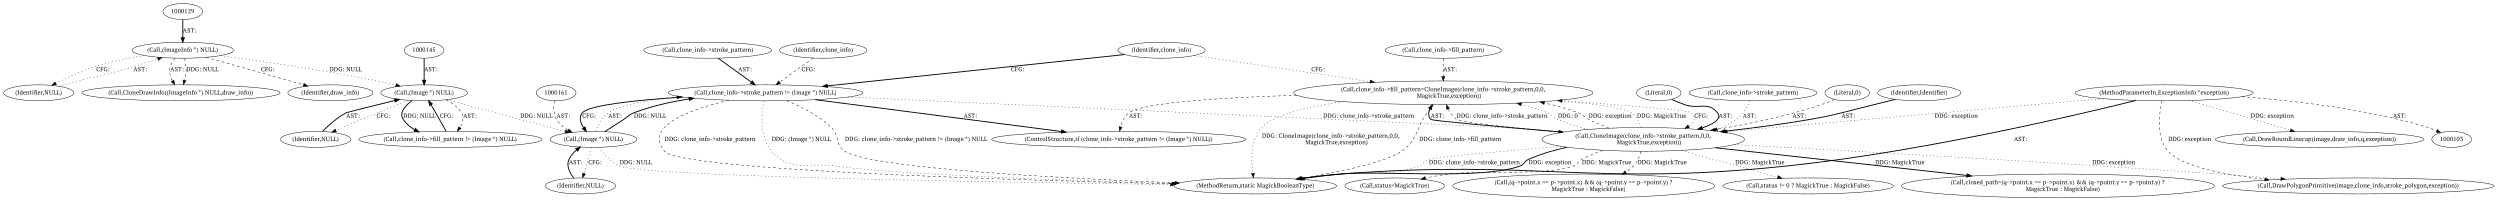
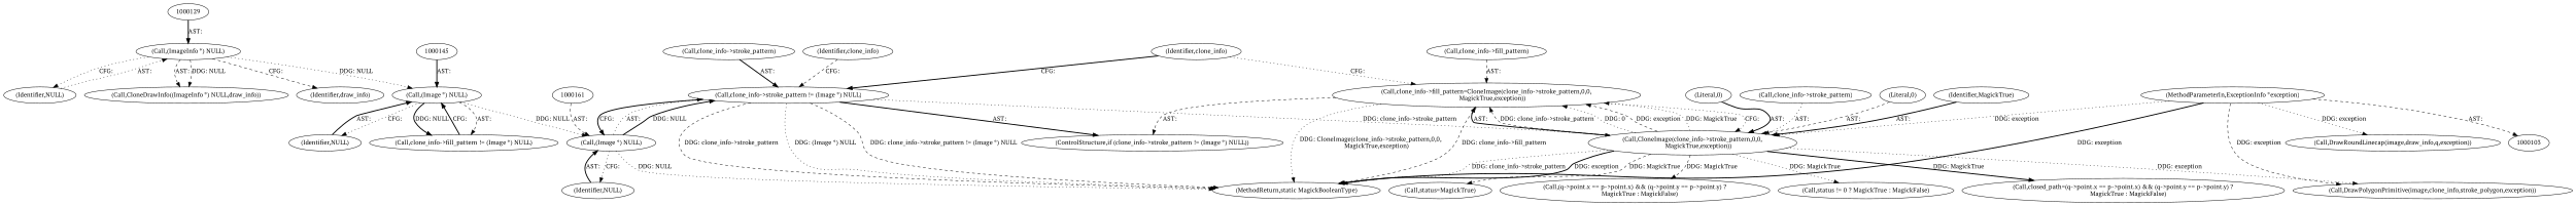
  digraph {
    fontname="PT Serif"
    node [fontname="PT Serif"]
    edge [fontname="PT Serif" style=dotted]
    n1 [label="(Call,clone_info->fill_pattern=CloneImage(clone_info->stroke_pattern,0,0,\n       MagickTrue,exception))"]
    n2 [label="(Call,CloneImage(clone_info->stroke_pattern,0,0,\n       MagickTrue,exception))"]
    n3 [label="(MethodReturn,static MagickBooleanType)"]
    n4 [label="(ControlStructure,if (clone_info->stroke_pattern != (Image *) NULL))"]
    n5 [label="(Call,DrawPolygonPrimitive(image,clone_info,stroke_polygon,exception))"]
    n6 [label="(Call,closed_path=(q->point.x == p->point.x) && (q->point.y == p->point.y) ?\n      MagickTrue : MagickFalse)"]
    n7 [label="(Call,status=MagickTrue)"]
    n8 [label="(Call,(q->point.x == p->point.x) && (q->point.y == p->point.y) ?\n      MagickTrue : MagickFalse)"]
    n9 [label="(Call,status != 0 ? MagickTrue : MagickFalse)"]
    n10 [label="(Call,clone_info->stroke_pattern != (Image *) NULL)"]
    n11 [label="(Call,(Image *) NULL)"]
    n12 [label="(Identifier,NULL)"]
    n13 [label="(Call,(Image *) NULL)"]
    n14 [label="(Identifier,NULL)"]
    n15 [label="(Call,clone_info->fill_pattern != (Image *) NULL)"]
    n16 [label="(Call,(ImageInfo *) NULL)"]
    n17 [label="(Identifier,NULL)"]
    n18 [label="(Call,CloneDrawInfo((ImageInfo *) NULL,draw_info))"]
    n19 [label="(Identifier,draw_info)"]
    n20 [label="(MethodParameterIn,ExceptionInfo *exception)"]
    n21 [label="(Call,DrawRoundLinecap(image,draw_info,q,exception))"]
    n22 [label=1000103]
    n23 [label="(Literal,0)"]
    n24 [label="(Identifier,clone_info)"]
    n25 [label="(Call,clone_info->fill_pattern)"]
    n26 [label="(Call,clone_info->stroke_pattern)"]
    n27 [label="(Identifier,clone_info)"]
    n28 [label="(Call,clone_info->stroke_pattern)"]
    n29 [label="(Literal,0)"]
-   n30 [label="(Identifier,Identifier)"]
+   n30 [label="(Identifier,MagickTrue)"]
    1000161
    1000145
    1000129
    n1 -> n2 [label="CFG: "]
    n1 -> n3 [label="DDG: clone_info->fill_pattern" style=dashed]
    n1 -> n3 [label="DDG: CloneImage(clone_info->stroke_pattern,0,0,\n       MagickTrue,exception)"]
    n1 -> n4 [label="AST: " style=dashed]
    n2 -> n1 [label="AST: " style=bold]
    n2 -> n1 [label="DDG: clone_info->stroke_pattern" style=dashed]
    n2 -> n1 [label="DDG: 0"]
    n2 -> n1 [label="DDG: exception" style=dashed]
    n2 -> n1 [label="DDG: MagickTrue"]
    n2 -> n3 [label="DDG: clone_info->stroke_pattern"]
    n2 -> n3 [label="DDG: exception" style=bold]
    n2 -> n5 [label="DDG: exception"]
    n2 -> n6 [label="DDG: MagickTrue" style=bold]
    n2 -> n7 [label="DDG: MagickTrue" style=dashed]
    n2 -> n8 [label="DDG: MagickTrue" style=dashed]
    n2 -> n9 [label="DDG: MagickTrue"]
    n10 -> n2 [label="DDG: clone_info->stroke_pattern"]
    n10 -> n3 [label="DDG: clone_info->stroke_pattern" style=dashed]
    n10 -> n3 [label="DDG: (Image *) NULL"]
    n10 -> n3 [label="DDG: clone_info->stroke_pattern != (Image *) NULL" style=dashed]
    n10 -> n4 [label="AST: " style=bold]
    n10 -> n11 [label="CFG: " style=bold]
    n11 -> n3 [label="DDG: NULL"]
    n11 -> n10 [label="AST: "]
    n11 -> n10 [label="DDG: NULL" style=bold]
    n11 -> n12 [label="CFG: "]
    n12 -> n11 [label="AST: " style=bold]
    n13 -> n11 [label="DDG: NULL"]
    n13 -> n14 [label="CFG: "]
    n13 -> n15 [label="AST: " style=dashed]
    n13 -> n15 [label="DDG: NULL" style=bold]
    n14 -> n13 [label="AST: " style=bold]
    n15 -> n13 [label="CFG: " style=bold]
    n16 -> n13 [label="DDG: NULL"]
    n16 -> n17 [label="CFG: "]
    n16 -> n18 [label="AST: " style=dashed]
    n16 -> n18 [label="DDG: NULL" style=dashed]
    n16 -> n19 [label="CFG: " style=dashed]
    n17 -> n16 [label="AST: "]
    n20 -> n2 [label="DDG: exception"]
-   n20 -> n3 [label="AST: " style=bold]
+   n20 -> n3 [label="DDG: exception" style=bold]
    n20 -> n5 [label="DDG: exception" style=dashed]
    n20 -> n21 [label="DDG: exception"]
    n20 -> n22 [label="AST: " style=dashed]
    n23 -> n2 [label="AST: " style=bold]
    n24 -> n10 [label="CFG: " style=dashed]
    n25 -> n1 [label="AST: " style=dashed]
    n26 -> n2 [label="AST: "]
    n27 -> n1 [label="CFG: "]
    n27 -> n10 [label="CFG: " style=bold]
    n28 -> n10 [label="AST: " style=bold]
    n29 -> n2 [label="AST: " style=dashed]
    n30 -> n2 [label="AST: " style=bold]
    1000161 -> n11 [label="AST: " style=dashed]
    1000145 -> n13 [label="AST: " style=bold]
    1000129 -> n16 [label="AST: " style=bold]
  }
